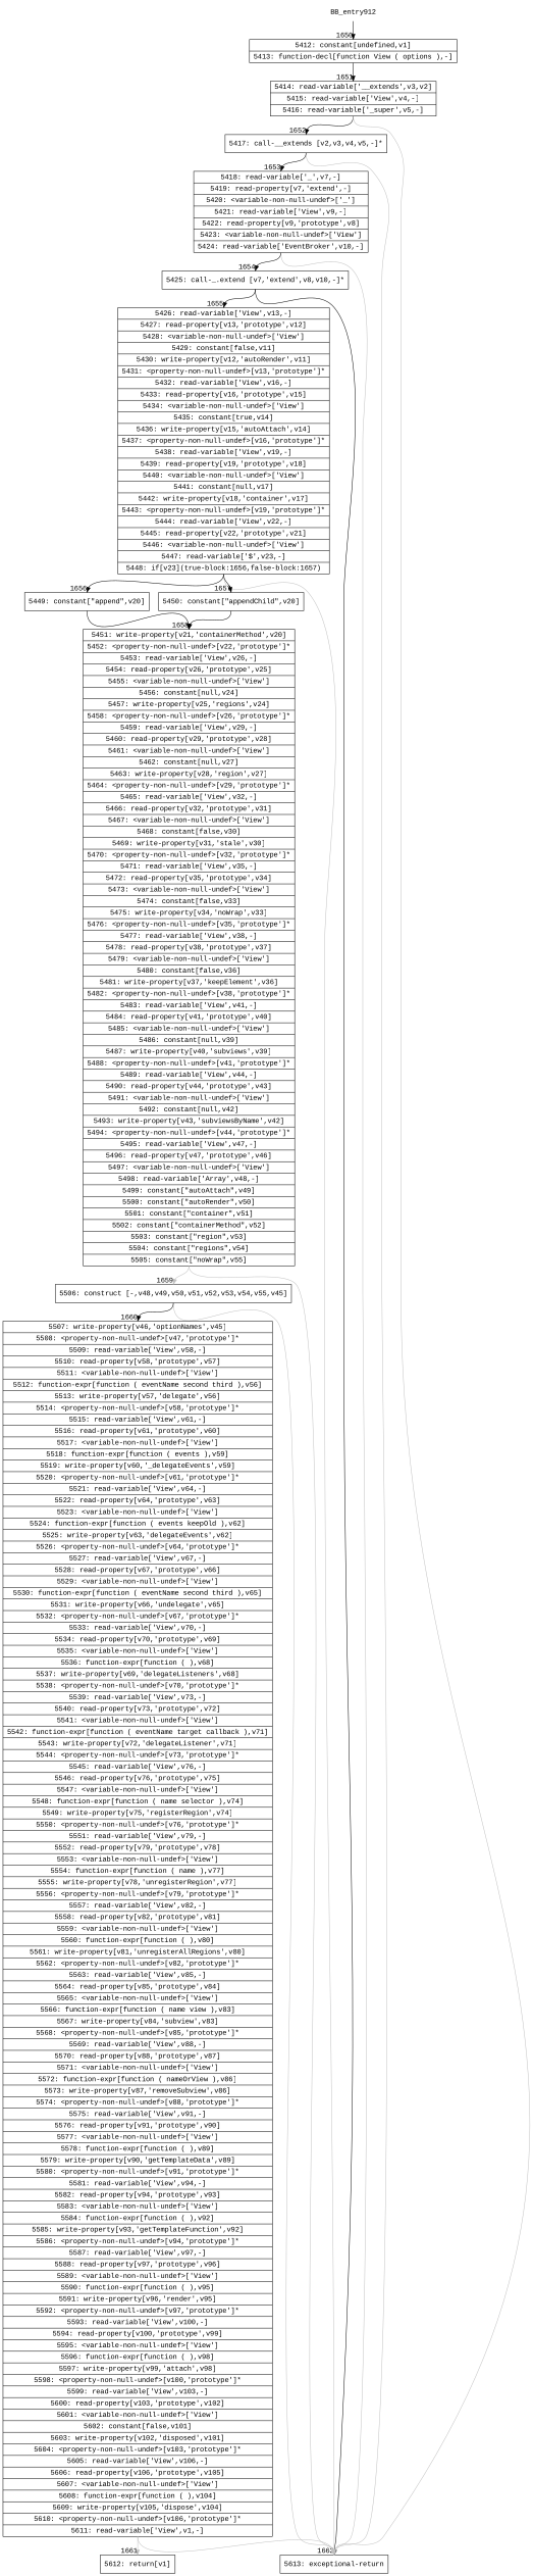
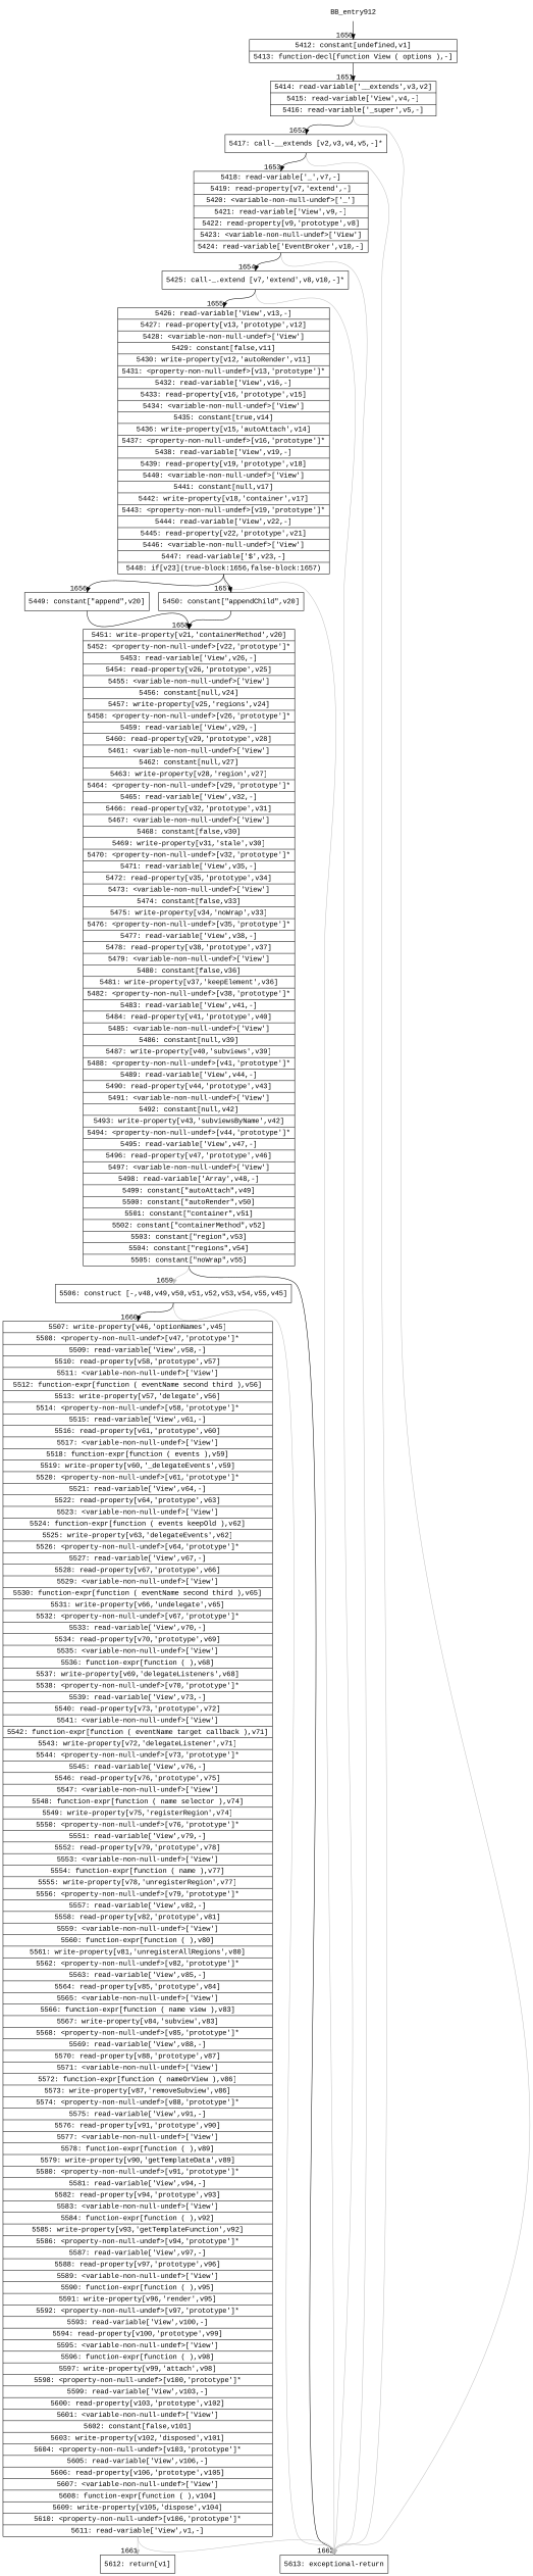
  digraph {
    fontname="Liberation Mono"
    rankdir=TD
    node [fontname="Liberation Mono" shape=record]
    edge [fontname="Liberation Mono" headport=n tailport=s]
    n1 [label=BB_entry912 shape=none]
    n2 [label="{5412: constant[undefined,v1]|5413: function-decl[function View ( options ),-]}"]
    n3 [label="{5414: read-variable['__extends',v3,v2]|5415: read-variable['View',v4,-]|5416: read-variable['_super',v5,-]}"]
    n4 [label="{5417: call-__extends [v2,v3,v4,v5,-]*}"]
    n5 [label="{5613: exceptional-return}"]
    n6 [label="{5418: read-variable['_',v7,-]|5419: read-property[v7,'extend',-]|5420: \<variable-non-null-undef\>['_']|5421: read-variable['View',v9,-]|5422: read-property[v9,'prototype',v8]|5423: \<variable-non-null-undef\>['View']|5424: read-variable['EventBroker',v10,-]}"]
    n7 [label="{5425: call-_.extend [v7,'extend',v8,v10,-]*}"]
    n8 [label="{5426: read-variable['View',v13,-]|5427: read-property[v13,'prototype',v12]|5428: \<variable-non-null-undef\>['View']|5429: constant[false,v11]|5430: write-property[v12,'autoRender',v11]|5431: \<property-non-null-undef\>[v13,'prototype']*|5432: read-variable['View',v16,-]|5433: read-property[v16,'prototype',v15]|5434: \<variable-non-null-undef\>['View']|5435: constant[true,v14]|5436: write-property[v15,'autoAttach',v14]|5437: \<property-non-null-undef\>[v16,'prototype']*|5438: read-variable['View',v19,-]|5439: read-property[v19,'prototype',v18]|5440: \<variable-non-null-undef\>['View']|5441: constant[null,v17]|5442: write-property[v18,'container',v17]|5443: \<property-non-null-undef\>[v19,'prototype']*|5444: read-variable['View',v22,-]|5445: read-property[v22,'prototype',v21]|5446: \<variable-non-null-undef\>['View']|5447: read-variable['$',v23,-]|5448: if[v23](true-block:1656,false-block:1657)}"]
    n9 [label="{5449: constant[\"append\",v20]}"]
    n10 [label="{5450: constant[\"appendChild\",v20]}"]
    n11 [label="{5451: write-property[v21,'containerMethod',v20]|5452: \<property-non-null-undef\>[v22,'prototype']*|5453: read-variable['View',v26,-]|5454: read-property[v26,'prototype',v25]|5455: \<variable-non-null-undef\>['View']|5456: constant[null,v24]|5457: write-property[v25,'regions',v24]|5458: \<property-non-null-undef\>[v26,'prototype']*|5459: read-variable['View',v29,-]|5460: read-property[v29,'prototype',v28]|5461: \<variable-non-null-undef\>['View']|5462: constant[null,v27]|5463: write-property[v28,'region',v27]|5464: \<property-non-null-undef\>[v29,'prototype']*|5465: read-variable['View',v32,-]|5466: read-property[v32,'prototype',v31]|5467: \<variable-non-null-undef\>['View']|5468: constant[false,v30]|5469: write-property[v31,'stale',v30]|5470: \<property-non-null-undef\>[v32,'prototype']*|5471: read-variable['View',v35,-]|5472: read-property[v35,'prototype',v34]|5473: \<variable-non-null-undef\>['View']|5474: constant[false,v33]|5475: write-property[v34,'noWrap',v33]|5476: \<property-non-null-undef\>[v35,'prototype']*|5477: read-variable['View',v38,-]|5478: read-property[v38,'prototype',v37]|5479: \<variable-non-null-undef\>['View']|5480: constant[false,v36]|5481: write-property[v37,'keepElement',v36]|5482: \<property-non-null-undef\>[v38,'prototype']*|5483: read-variable['View',v41,-]|5484: read-property[v41,'prototype',v40]|5485: \<variable-non-null-undef\>['View']|5486: constant[null,v39]|5487: write-property[v40,'subviews',v39]|5488: \<property-non-null-undef\>[v41,'prototype']*|5489: read-variable['View',v44,-]|5490: read-property[v44,'prototype',v43]|5491: \<variable-non-null-undef\>['View']|5492: constant[null,v42]|5493: write-property[v43,'subviewsByName',v42]|5494: \<property-non-null-undef\>[v44,'prototype']*|5495: read-variable['View',v47,-]|5496: read-property[v47,'prototype',v46]|5497: \<variable-non-null-undef\>['View']|5498: read-variable['Array',v48,-]|5499: constant[\"autoAttach\",v49]|5500: constant[\"autoRender\",v50]|5501: constant[\"container\",v51]|5502: constant[\"containerMethod\",v52]|5503: constant[\"region\",v53]|5504: constant[\"regions\",v54]|5505: constant[\"noWrap\",v55]}"]
    n12 [label="{5506: construct [-,v48,v49,v50,v51,v52,v53,v54,v55,v45]}"]
    n13 [label="{5507: write-property[v46,'optionNames',v45]|5508: \<property-non-null-undef\>[v47,'prototype']*|5509: read-variable['View',v58,-]|5510: read-property[v58,'prototype',v57]|5511: \<variable-non-null-undef\>['View']|5512: function-expr[function ( eventName second third ),v56]|5513: write-property[v57,'delegate',v56]|5514: \<property-non-null-undef\>[v58,'prototype']*|5515: read-variable['View',v61,-]|5516: read-property[v61,'prototype',v60]|5517: \<variable-non-null-undef\>['View']|5518: function-expr[function ( events ),v59]|5519: write-property[v60,'_delegateEvents',v59]|5520: \<property-non-null-undef\>[v61,'prototype']*|5521: read-variable['View',v64,-]|5522: read-property[v64,'prototype',v63]|5523: \<variable-non-null-undef\>['View']|5524: function-expr[function ( events keepOld ),v62]|5525: write-property[v63,'delegateEvents',v62]|5526: \<property-non-null-undef\>[v64,'prototype']*|5527: read-variable['View',v67,-]|5528: read-property[v67,'prototype',v66]|5529: \<variable-non-null-undef\>['View']|5530: function-expr[function ( eventName second third ),v65]|5531: write-property[v66,'undelegate',v65]|5532: \<property-non-null-undef\>[v67,'prototype']*|5533: read-variable['View',v70,-]|5534: read-property[v70,'prototype',v69]|5535: \<variable-non-null-undef\>['View']|5536: function-expr[function ( ),v68]|5537: write-property[v69,'delegateListeners',v68]|5538: \<property-non-null-undef\>[v70,'prototype']*|5539: read-variable['View',v73,-]|5540: read-property[v73,'prototype',v72]|5541: \<variable-non-null-undef\>['View']|5542: function-expr[function ( eventName target callback ),v71]|5543: write-property[v72,'delegateListener',v71]|5544: \<property-non-null-undef\>[v73,'prototype']*|5545: read-variable['View',v76,-]|5546: read-property[v76,'prototype',v75]|5547: \<variable-non-null-undef\>['View']|5548: function-expr[function ( name selector ),v74]|5549: write-property[v75,'registerRegion',v74]|5550: \<property-non-null-undef\>[v76,'prototype']*|5551: read-variable['View',v79,-]|5552: read-property[v79,'prototype',v78]|5553: \<variable-non-null-undef\>['View']|5554: function-expr[function ( name ),v77]|5555: write-property[v78,'unregisterRegion',v77]|5556: \<property-non-null-undef\>[v79,'prototype']*|5557: read-variable['View',v82,-]|5558: read-property[v82,'prototype',v81]|5559: \<variable-non-null-undef\>['View']|5560: function-expr[function ( ),v80]|5561: write-property[v81,'unregisterAllRegions',v80]|5562: \<property-non-null-undef\>[v82,'prototype']*|5563: read-variable['View',v85,-]|5564: read-property[v85,'prototype',v84]|5565: \<variable-non-null-undef\>['View']|5566: function-expr[function ( name view ),v83]|5567: write-property[v84,'subview',v83]|5568: \<property-non-null-undef\>[v85,'prototype']*|5569: read-variable['View',v88,-]|5570: read-property[v88,'prototype',v87]|5571: \<variable-non-null-undef\>['View']|5572: function-expr[function ( nameOrView ),v86]|5573: write-property[v87,'removeSubview',v86]|5574: \<property-non-null-undef\>[v88,'prototype']*|5575: read-variable['View',v91,-]|5576: read-property[v91,'prototype',v90]|5577: \<variable-non-null-undef\>['View']|5578: function-expr[function ( ),v89]|5579: write-property[v90,'getTemplateData',v89]|5580: \<property-non-null-undef\>[v91,'prototype']*|5581: read-variable['View',v94,-]|5582: read-property[v94,'prototype',v93]|5583: \<variable-non-null-undef\>['View']|5584: function-expr[function ( ),v92]|5585: write-property[v93,'getTemplateFunction',v92]|5586: \<property-non-null-undef\>[v94,'prototype']*|5587: read-variable['View',v97,-]|5588: read-property[v97,'prototype',v96]|5589: \<variable-non-null-undef\>['View']|5590: function-expr[function ( ),v95]|5591: write-property[v96,'render',v95]|5592: \<property-non-null-undef\>[v97,'prototype']*|5593: read-variable['View',v100,-]|5594: read-property[v100,'prototype',v99]|5595: \<variable-non-null-undef\>['View']|5596: function-expr[function ( ),v98]|5597: write-property[v99,'attach',v98]|5598: \<property-non-null-undef\>[v100,'prototype']*|5599: read-variable['View',v103,-]|5600: read-property[v103,'prototype',v102]|5601: \<variable-non-null-undef\>['View']|5602: constant[false,v101]|5603: write-property[v102,'disposed',v101]|5604: \<property-non-null-undef\>[v103,'prototype']*|5605: read-variable['View',v106,-]|5606: read-property[v106,'prototype',v105]|5607: \<variable-non-null-undef\>['View']|5608: function-expr[function ( ),v104]|5609: write-property[v105,'dispose',v104]|5610: \<property-non-null-undef\>[v106,'prototype']*|5611: read-variable['View',v1,-]}"]
    n14 [label="{5612: return[v1]}"]
    n1 -> n2 [headlabel="    1650"]
    n2 -> n3 [headlabel="      1651"]
    n3 -> n4 [headlabel="      1652"]
    n3 -> n5 [color=gray headlabel="      1662"]
    n4 -> n5 [color=gray]
    n4 -> n6 [headlabel="      1653"]
    n6 -> n5 [color=gray]
    n6 -> n7 [headlabel="      1654"]
-   n7 -> n5 [color=black]
+   n7 -> n5 [color=gray]
    n7 -> n8 [headlabel="      1655"]
    n8 -> n5 [color=gray]
    n8 -> n9 [headlabel="      1656"]
    n8 -> n10 [headlabel="      1657"]
    n9 -> n11 [headlabel="      1658"]
    n10 -> n11
-   n11 -> n5 [color=gray]
+   n11 -> n5 [color=black]
    n11 -> n12 [color=gray headlabel="      1659"]
    n12 -> n5 [color=gray]
    n12 -> n13 [headlabel="      1660"]
    n13 -> n5 [color=gray]
    n13 -> n14 [color=gray headlabel="      1661"]
  }
